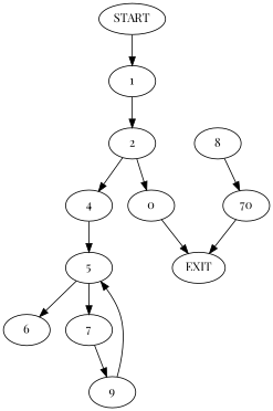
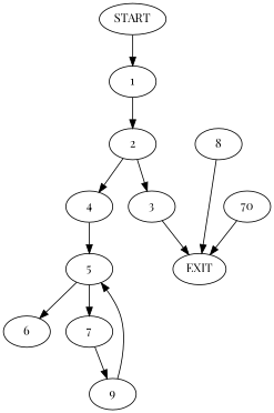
  digraph {
    fontname="Playfair Display"
    node [fontname="Playfair Display"]
    edge [fontname="Playfair Display"]
    n1 [label=START]
    1
    2
    n4 [label=EXIT]
-   3 [label=0]
+   3
    4
    5
    6
    7
    9
    n11 [label=70]
    8
    n1 -> 1
    1 -> 2
    2 -> 3
    2 -> 4
    3 -> n4
    4 -> 5
    5 -> 6
    5 -> 7
    7 -> 9
    9 -> 5
    n11 -> n4
-   8 -> n11
+   8 -> n4
  }
